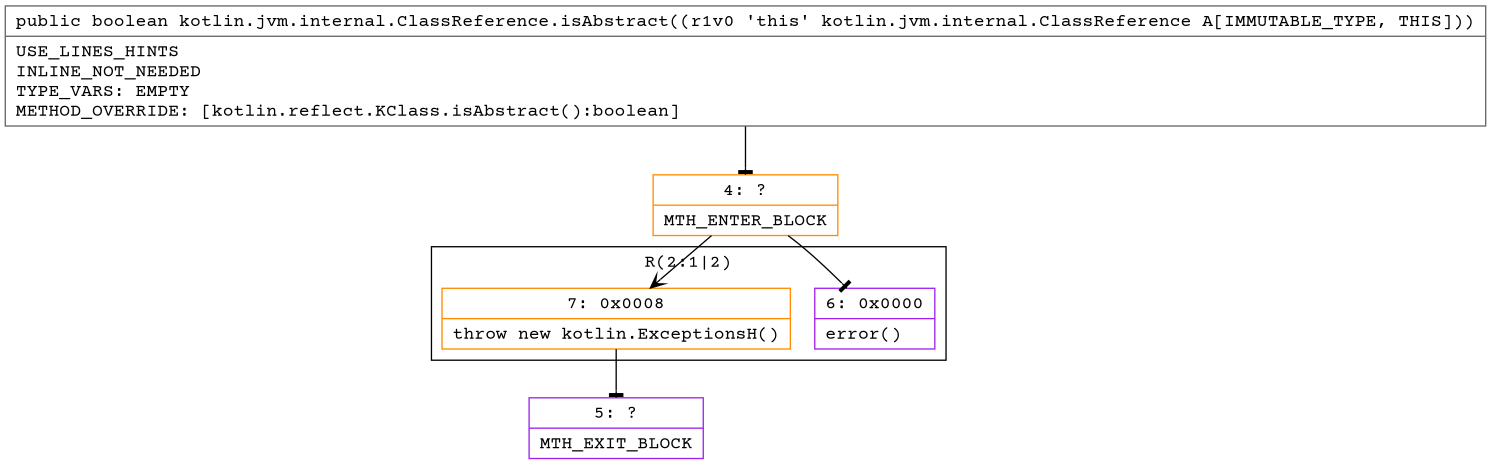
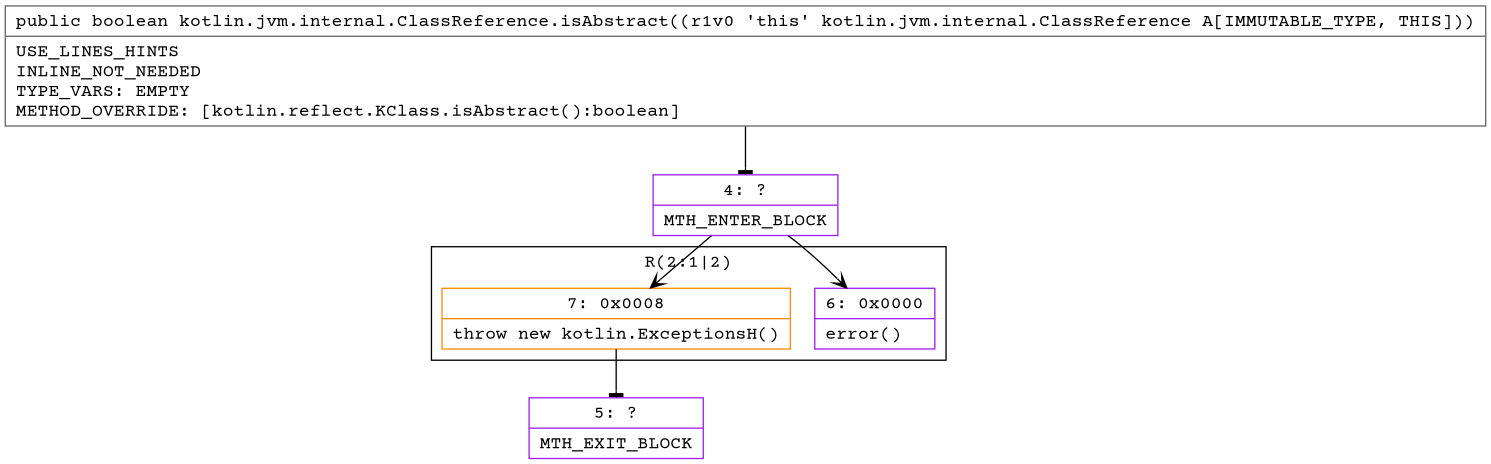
  digraph {
    fontname="Courier Prime"
    node [color=purple fontname="Courier Prime" shape=record]
    edge [arrowhead=tee color=black fontname="Courier Prime" style=solid]
    n1 [label="{6\:\ 0x0000|error()\l}"]
    n2 [color=darkorange label="{7\:\ 0x0008|throw new kotlin.ExceptionsH()\l}"]
    n3 [label="{5\:\ ?|MTH_EXIT_BLOCK\l}"]
-   n4 [color=darkorange label="{4\:\ ?|MTH_ENTER_BLOCK\l}"]
+   n4 [label="{4\:\ ?|MTH_ENTER_BLOCK\l}"]
    n5 [color=gray40 label="{public boolean kotlin.jvm.internal.ClassReference.isAbstract((r1v0 'this' kotlin.jvm.internal.ClassReference A[IMMUTABLE_TYPE, THIS]))  | USE_LINES_HINTS\lINLINE_NOT_NEEDED\lTYPE_VARS: EMPTY\lMETHOD_OVERRIDE: [kotlin.reflect.KClass.isAbstract():boolean]\l}"]
    subgraph cluster_1 {
      label="R(2:1|2)"
      n1
      n2
    }
    n2 -> n3
-   n4 -> n1
+   n4 -> n1 [arrowhead=vee]
    n4 -> n2 [arrowhead=vee]
    n5 -> n4
  }
